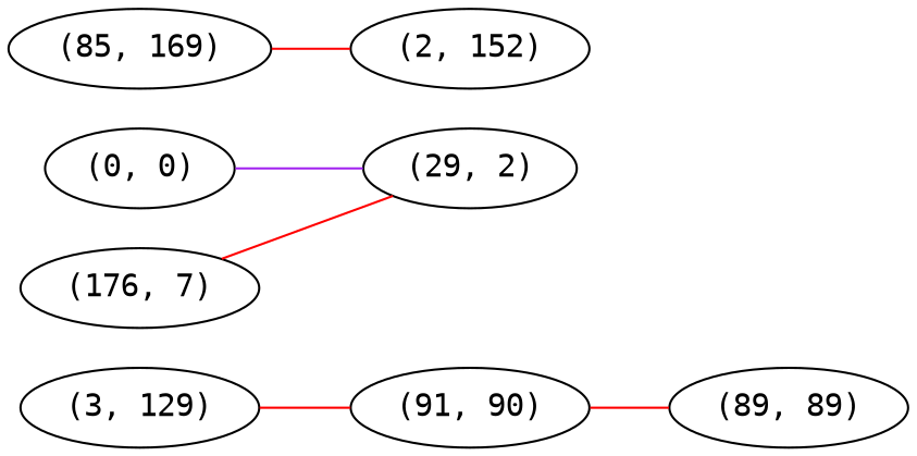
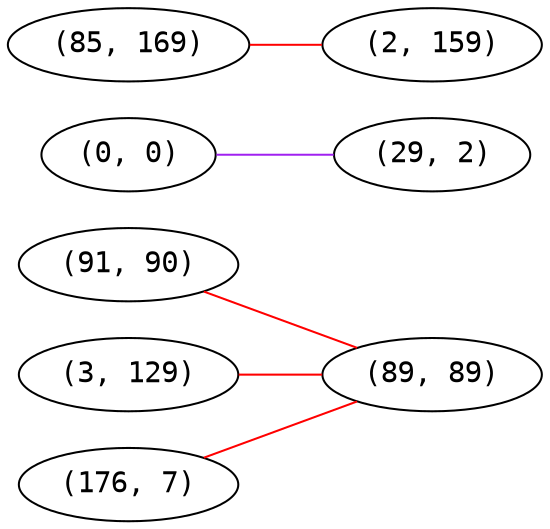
  graph {
    fontname="DejaVu Sans Mono"
    rankdir=LR
    node [fontname="DejaVu Sans Mono"]
    edge [color=red fontname="DejaVu Sans Mono" weight=1]
    "(91, 90)"
    "(89, 89)"
    "(0, 0)"
    "(29, 2)"
    "(3, 129)"
    "(85, 169)"
-   "(2, 152)"
+   "(2, 152)" [label="(2, 159)"]
    n8 [label="(176, 7)"]
    "(91, 90)" -- "(89, 89)"
    "(0, 0)" -- "(29, 2)" [color=purple weight=4]
-   "(3, 129)" -- "(91, 90)"
+   "(3, 129)" -- "(89, 89)"
    "(85, 169)" -- "(2, 152)"
-   n8 -- "(29, 2)"
+   n8 -- "(89, 89)"
  }
